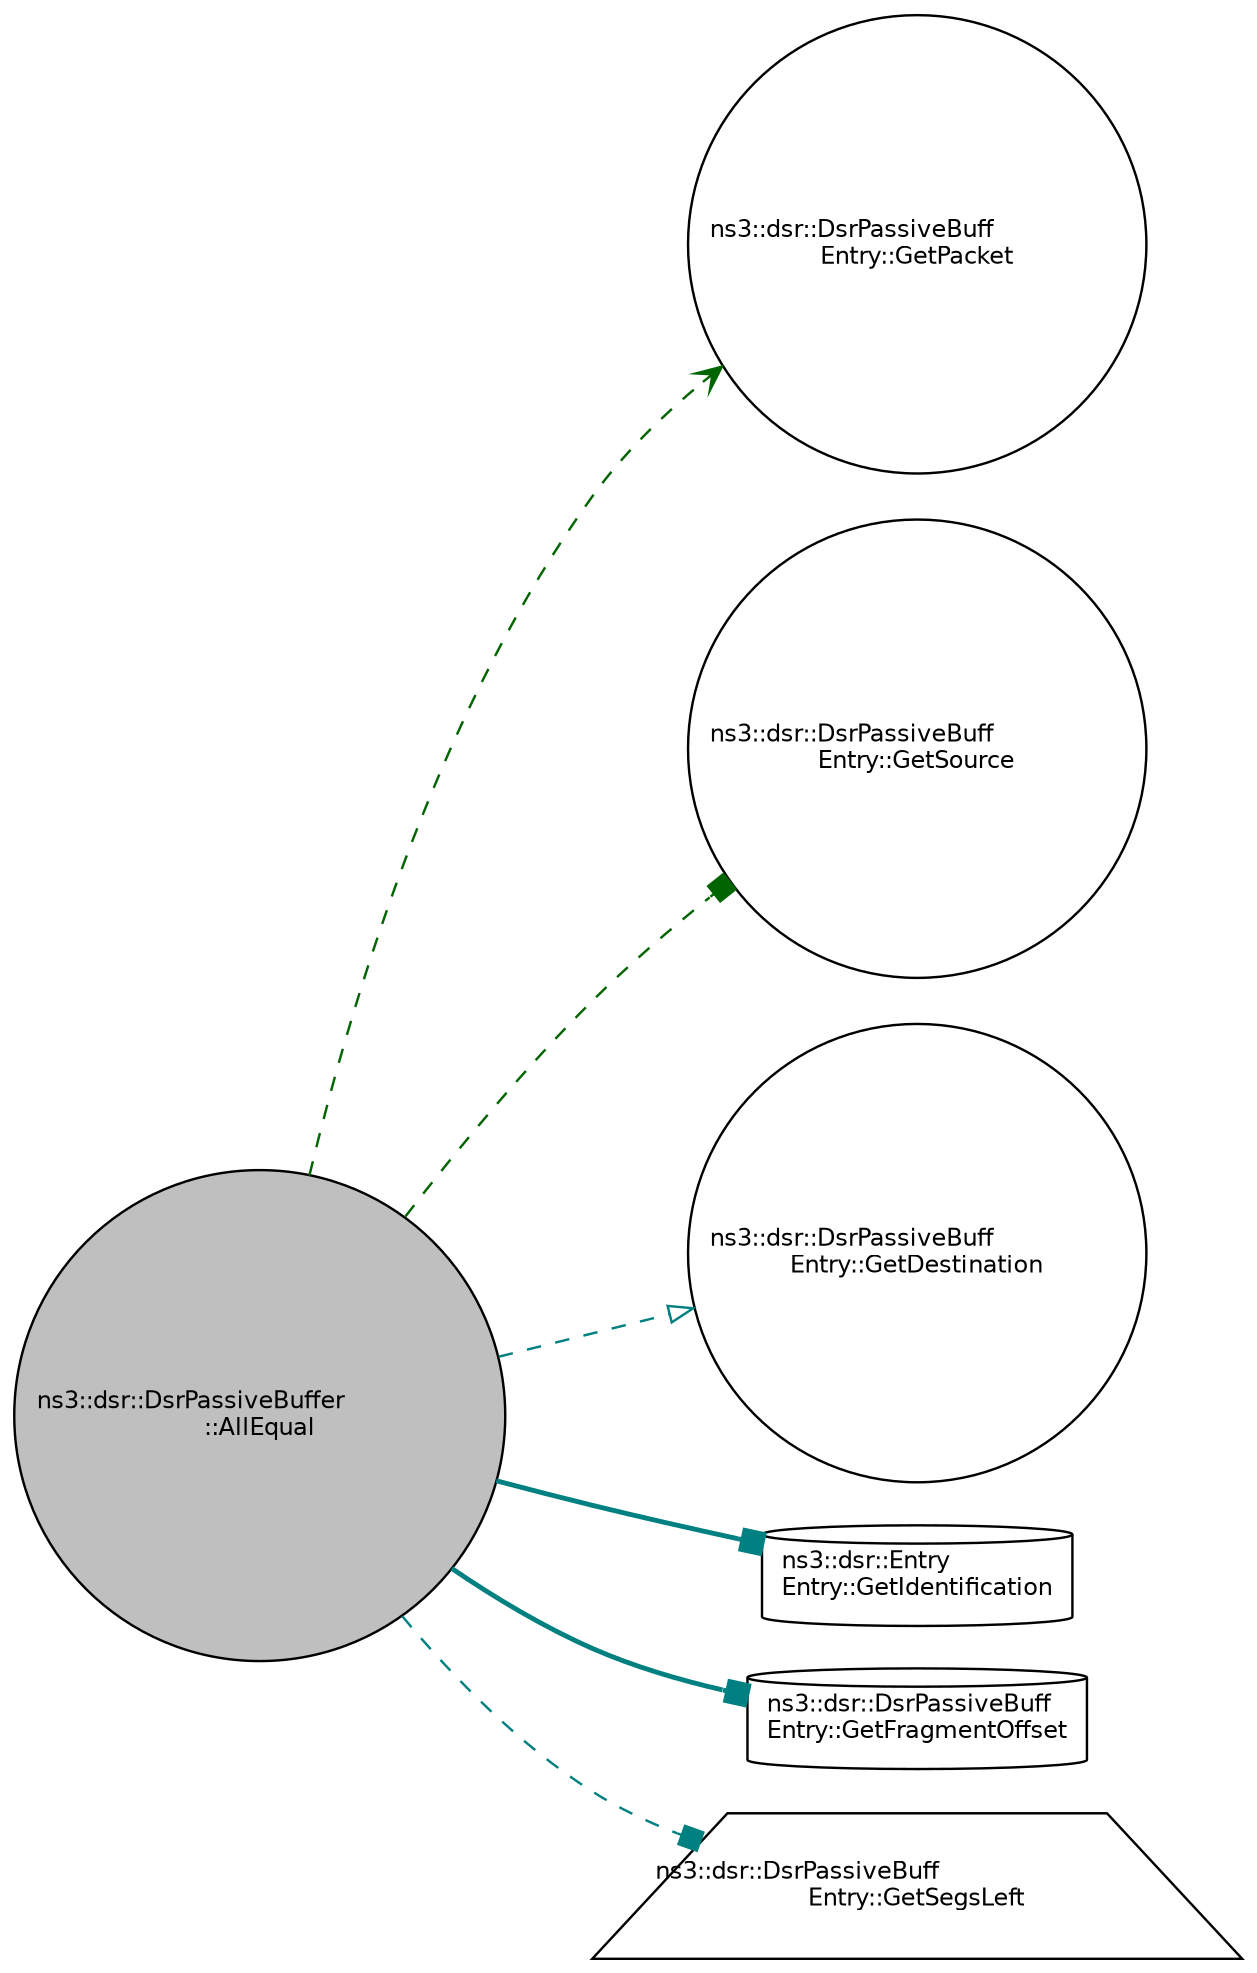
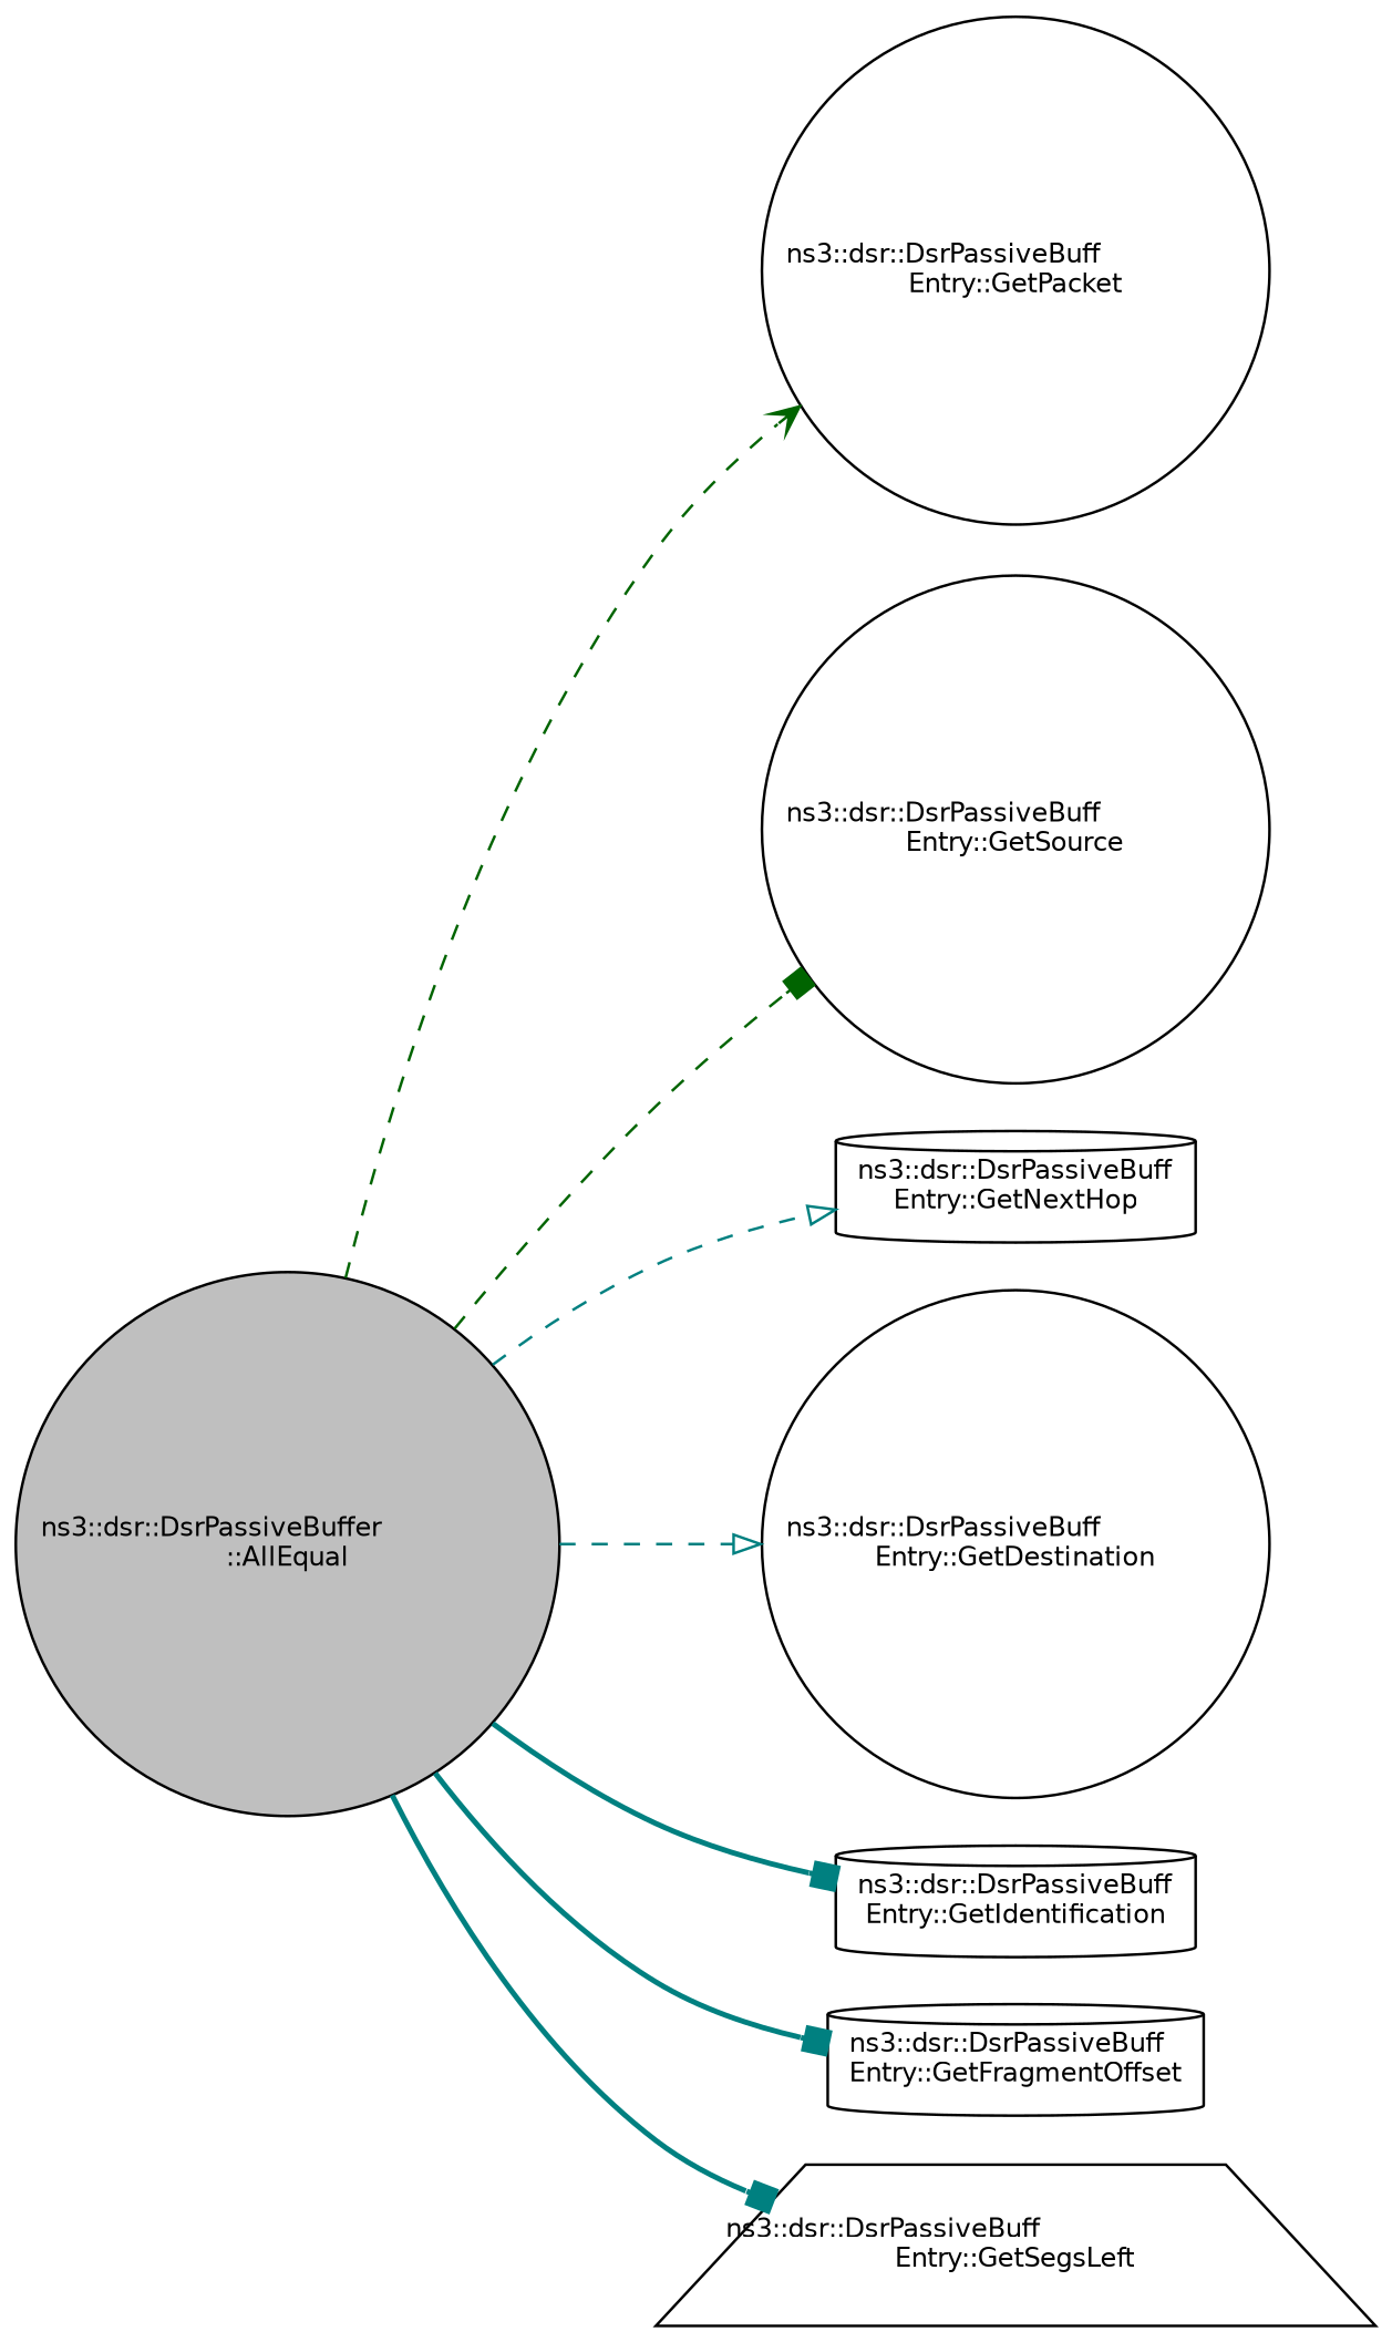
  digraph {
    rankdir=LR
    node [color=black fillcolor=white fontname=Helvetica fontsize=10 shape=circle style=filled]
    edge [arrowhead=box color=teal fontname=Helvetica fontsize=10 labelfontname=Helvetica labelfontsize=10 style=dashed]
    n1 [fillcolor=grey75 fontcolor=black height=0.2 label="ns3::dsr::DsrPassiveBuffer\l::AllEqual" width=0.4]
    n2 [height=0.2 label="ns3::dsr::DsrPassiveBuff\lEntry::GetPacket" width=0.4]
    n3 [height=0.2 label="ns3::dsr::DsrPassiveBuff\lEntry::GetSource" width=0.4]
+   n4 [height=0.2 label="ns3::dsr::DsrPassiveBuff\lEntry::GetNextHop" shape=cylinder width=0.4]
    n5 [height=0.2 label="ns3::dsr::DsrPassiveBuff\lEntry::GetDestination" width=0.4]
-   n6 [height=0.2 label="ns3::dsr::Entry\lEntry::GetIdentification" shape=cylinder width=0.4]
+   n6 [height=0.2 label="ns3::dsr::DsrPassiveBuff\lEntry::GetIdentification" shape=cylinder width=0.4]
    n7 [height=0.2 label="ns3::dsr::DsrPassiveBuff\lEntry::GetFragmentOffset" shape=cylinder width=0.4]
    n8 [height=0.2 label="ns3::dsr::DsrPassiveBuff\lEntry::GetSegsLeft" shape=trapezium width=0.4]
    n1 -> n2 [arrowhead=vee color=darkgreen]
    n1 -> n3 [color=darkgreen]
+   n1 -> n4 [arrowhead=onormal]
    n1 -> n5 [arrowhead=onormal]
    n1 -> n6 [style=bold]
    n1 -> n7 [style=bold]
-   n1 -> n8
+   n1 -> n8 [style=bold]
  }
